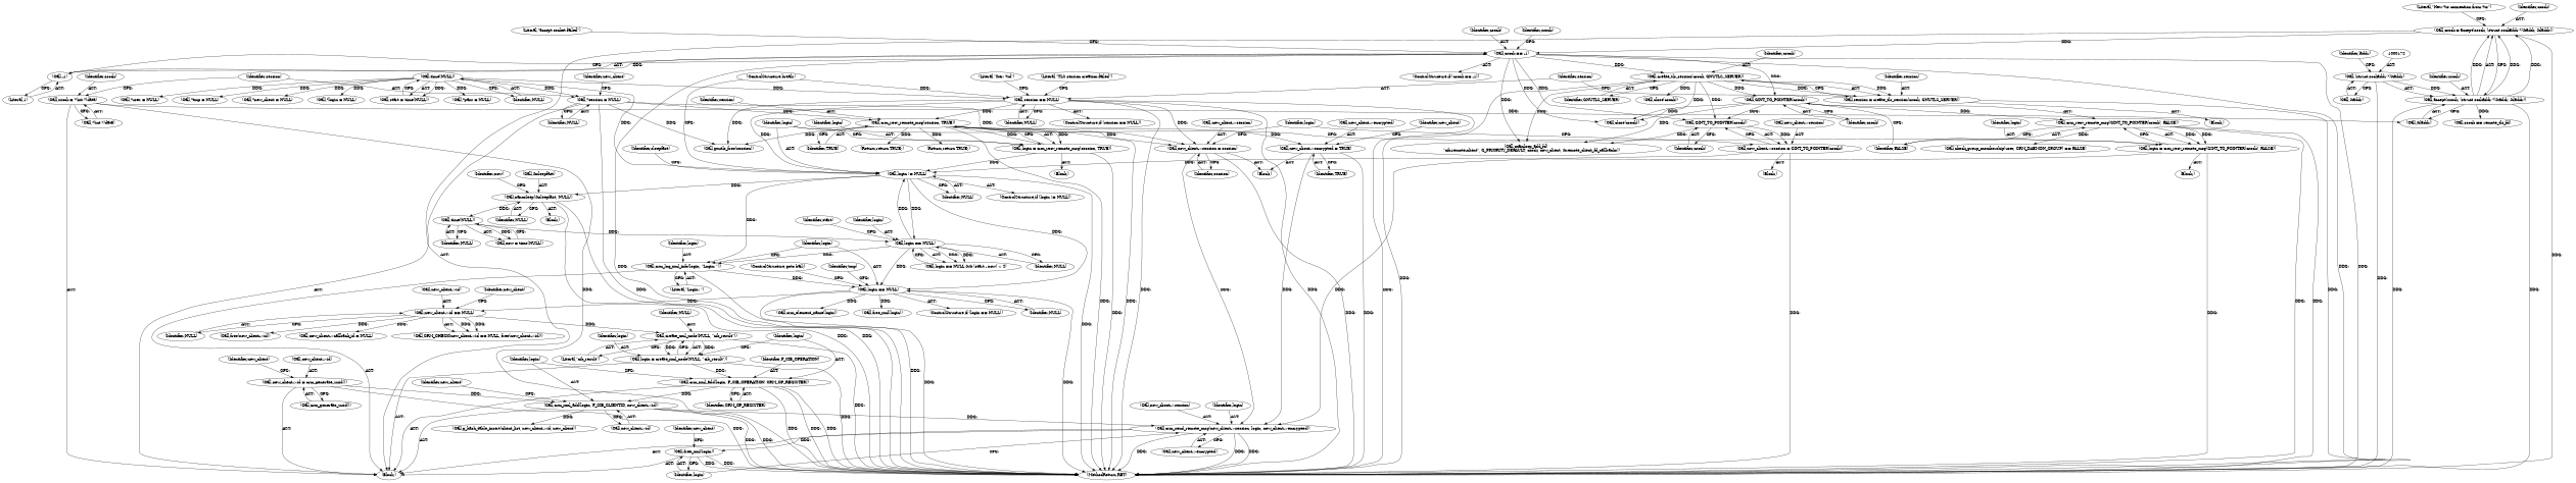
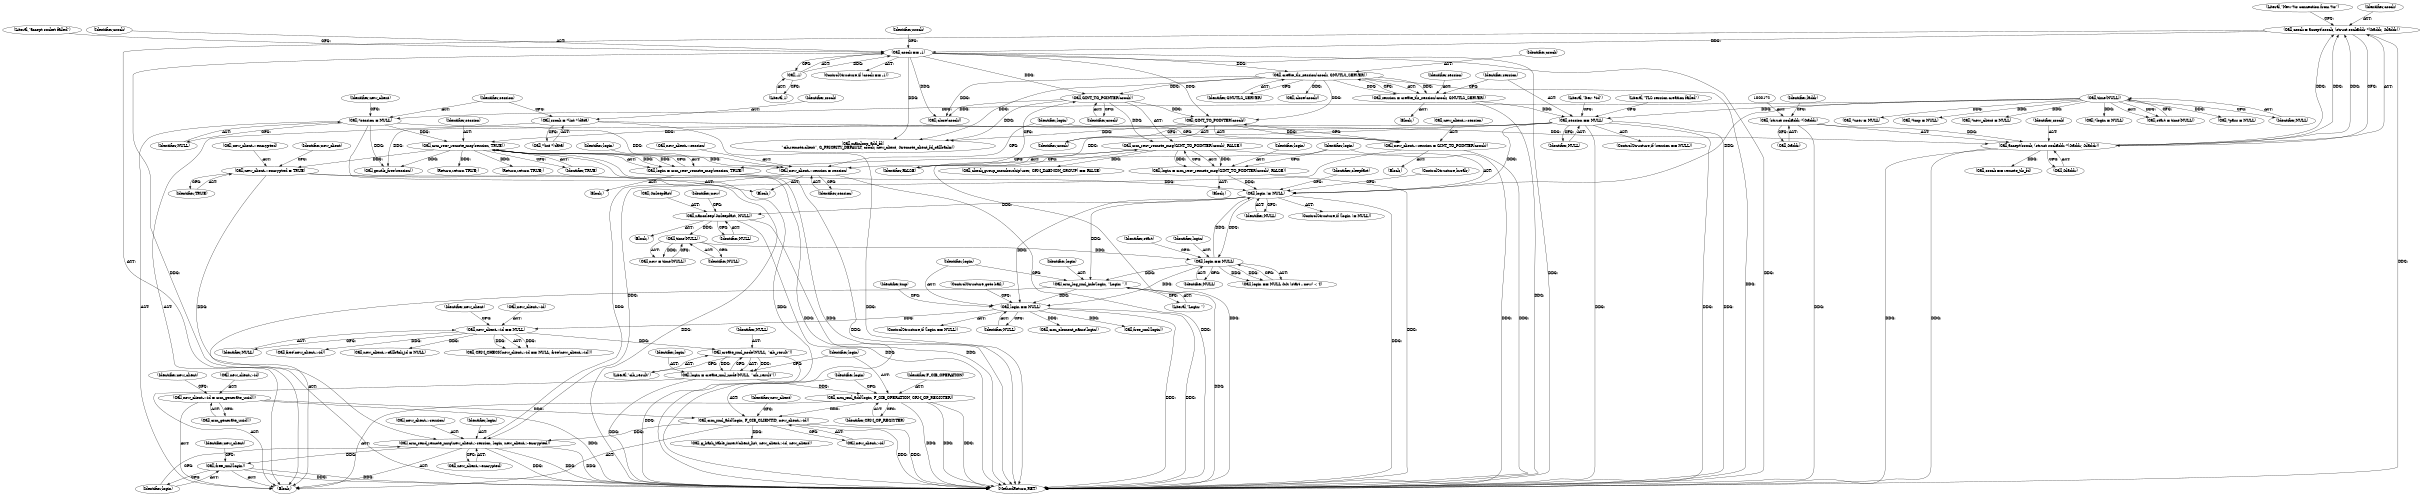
  digraph {
    n1 [label="(Call,crm_send_remote_msg(new_client->session, login, new_client->encrypted))"]
    n2 [label="(Call,free_xml(login))"]
    n3 [label="(Block,)"]
    n4 [label="(Call,new_client->encrypted)"]
    n5 [label="(MethodReturn,RET)"]
    n6 [label="(Identifier,login)"]
    n7 [label="(Call,new_client->session = GINT_TO_POINTER(csock))"]
    n8 [label="(Call,GINT_TO_POINTER(csock))"]
    n9 [label="(Block,)"]
    n10 [label="(Identifier,csock)"]
    n11 [label="(Call,mainloop_add_fd(\n         \"cib-remote-client\", G_PRIORITY_DEFAULT, csock, new_client, &remote_client_fd_callbacks))"]
    n12 [label="(Call,csock == -1)"]
    n13 [label="(Call,-1)"]
    n14 [label="(Call,create_tls_session(csock, GNUTLS_SERVER))"]
    n15 [label="(Call,GINT_TO_POINTER(csock))"]
    n16 [label="(Call,close(csock))"]
    n17 [label="(ControlStructure,if (csock == -1))"]
    n18 [label="(Literal,1)"]
    n19 [label="(Call,session = create_tls_session(csock, GNUTLS_SERVER))"]
    n20 [label="(Call,close(csock))"]
    n21 [label="(Identifier,GNUTLS_SERVER)"]
    n22 [label="(Call,crm_recv_remote_msg(GINT_TO_POINTER(csock), FALSE))"]
    n23 [label="(Identifier,csock)"]
    n24 [label="(Call,csock = accept(ssock, (struct sockaddr *)&addr, &laddr))"]
    n25 [label="(Call,accept(ssock, (struct sockaddr *)&addr, &laddr))"]
    n26 [label="(Call,ssock == remote_tls_fd)"]
    n27 [label="(Call,&laddr)"]
    n28 [label="(Call,ssock = *(int *)data)"]
    n29 [label="(Call,*(int *)data)"]
    n30 [label="(Call,(struct sockaddr *)&addr)"]
    n31 [label="(Call,&addr)"]
    n32 [label="(Call,session == NULL)"]
    n33 [label="(Block,)"]
    n34 [label="(Call,login = crm_recv_remote_msg(GINT_TO_POINTER(csock), FALSE))"]
    n35 [label="(Call,check_group_membership(user, CRM_DAEMON_GROUP) == FALSE)"]
    n36 [label="(Identifier,FALSE)"]
    n37 [label="(Call,new_client->session = session)"]
    n38 [label="(Identifier,session)"]
    n39 [label="(Block,)"]
    n40 [label="(Call,crm_recv_remote_msg(session, TRUE))"]
    n41 [label="(Call,login != NULL)"]
    n42 [label="(Call,gnutls_free(session))"]
    n43 [label="(Identifier,NULL)"]
    n44 [label="(ControlStructure,if (session == NULL))"]
    n45 [label="(Call,login = crm_recv_remote_msg(session, TRUE))"]
    n46 [label="(Call,new_client->encrypted = TRUE)"]
    n47 [label="(Return,return TRUE;)"]
    n48 [label="(Return,return TRUE;)"]
    n49 [label="(Identifier,TRUE)"]
    n50 [label="(Call,login == NULL)"]
    n51 [label="(Call,crm_log_xml_info(login, \"Login: \"))"]
    n52 [label="(Call,login == NULL)"]
    n53 [label="(Call,nanosleep(&sleepfast, NULL))"]
    n54 [label="(Identifier,NULL)"]
    n55 [label="(ControlStructure,if (login != NULL))"]
    n56 [label="(Call,time(NULL))"]
    n57 [label="(Call,*session = NULL)"]
    n58 [label="(Call,*pass = NULL)"]
    n59 [label="(Identifier,NULL)"]
    n60 [label="(Call,*user = NULL)"]
    n61 [label="(Call,*tmp = NULL)"]
    n62 [label="(Call,*new_client = NULL)"]
    n63 [label="(Call,*login = NULL)"]
    n64 [label="(Call,start = time(NULL))"]
    n65 [label="(Identifier,NULL)"]
    n66 [label="(Block,)"]
    n67 [label="(Identifier,TRUE)"]
    n68 [label="(Call,crm_xml_add(login, F_CIB_CLIENTID, new_client->id))"]
    n69 [label="(Call,g_hash_table_insert(client_list, new_client->id, new_client))"]
    n70 [label="(Call,new_client->id)"]
    n71 [label="(Call,crm_xml_add(login, F_CIB_OPERATION, CRM_OP_REGISTER))"]
    n72 [label="(Identifier,CRM_OP_REGISTER)"]
    n73 [label="(Call,login = create_xml_node(NULL, \"cib_result\"))"]
    n74 [label="(Call,create_xml_node(NULL, \"cib_result\"))"]
    n75 [label="(Literal,\"cib_result\")"]
    n76 [label="(Call,new_client->id == NULL)"]
    n77 [label="(Call,free(new_client->id))"]
    n78 [label="(Call,new_client->callback_id = NULL)"]
    n79 [label="(Call,CRM_CHECK(new_client->id == NULL, free(new_client->id)))"]
    n80 [label="(Identifier,NULL)"]
    n81 [label="(ControlStructure,if (login == NULL))"]
    n82 [label="(Identifier,NULL)"]
    n83 [label="(Call,crm_element_name(login))"]
    n84 [label="(Call,free_xml(login))"]
    n85 [label="(Literal,\"Login: \")"]
    n86 [label="(Identifier,NULL)"]
    n87 [label="(Call,login == NULL && (start - now) < 4)"]
    n88 [label="(Call,time(NULL))"]
    n89 [label="(Identifier,NULL)"]
    n90 [label="(Block,)"]
    n91 [label="(Block,)"]
    n92 [label="(Call,now = time(NULL))"]
    n93 [label="(Identifier,NULL)"]
    n94 [label="(Call,new_client->id = crm_generate_uuid())"]
    n95 [label="(Call,crm_generate_uuid())"]
    n96 [label="(Literal,\"New %s connection from %s\")"]
    n97 [label="(Identifier,session)"]
    n98 [label="(Identifier,ssock)"]
    n99 [label="(Identifier,login)"]
    n100 [label="(Call,&sleepfast)"]
    n101 [label="(Literal,\"accept socket failed\")"]
    n102 [label="(Call,new_client->id)"]
    n103 [label="(Identifier,laddr)"]
    n104 [label="(Literal,\"TLS session creation failed\")"]
    n105 [label="(Identifier,session)"]
    n106 [label="(Identifier,F_CIB_OPERATION)"]
    n107 [label="(Identifier,login)"]
    n108 [label="(Identifier,login)"]
    n109 [label="(Identifier,new_client)"]
    n110 [label="(Identifier,NULL)"]
    n111 [label="(ControlStructure,goto bail;)"]
    n112 [label="(Identifier,login)"]
    n113 [label="(Identifier,login)"]
    n114 [label="(Identifier,new_client)"]
    n115 [label="(Identifier,new_client)"]
    n116 [label="(Identifier,csock)"]
    n117 [label="(Call,new_client->id)"]
    n118 [label="(Identifier,login)"]
    n119 [label="(Identifier,csock)"]
    n120 [label="(Identifier,login)"]
    n121 [label="(Identifier,new_client)"]
    n122 [label="(Identifier,csock)"]
    n123 [label="(Identifier,tmp)"]
    n124 [label="(Identifier,login)"]
    n125 [label="(ControlStructure,break;)"]
    n126 [label="(Identifier,login)"]
    n127 [label="(Identifier,start)"]
    n128 [label="(Identifier,login)"]
    n129 [label="(Identifier,ssock)"]
    n130 [label="(Call,new_client->session)"]
    n131 [label="(Literal,\"Iter: %d\")"]
    n132 [label="(Call,new_client->encrypted)"]
    n133 [label="(Identifier,session)"]
    n134 [label="(Call,new_client->session)"]
    n135 [label="(Identifier,now)"]
    n136 [label="(Identifier,ssock)"]
    n137 [label="(Identifier,login)"]
    n138 [label="(Identifier,session)"]
    n139 [label="(Call,new_client->session)"]
    n140 [label="(Identifier,sleepfast)"]
    n141 [label="(Identifier,new_client)"]
    n142 [label="(Identifier,new_client)"]
    1000172
    n1 -> n2 [label="DDG: "]
    n1 -> n3 [label="AST: "]
    n1 -> n4 [label="CFG: "]
    n1 -> n5 [label="DDG: "]
    n1 -> n5 [label="DDG: "]
    n1 -> n5 [label="DDG: "]
    n2 -> n3 [label="AST: "]
    n2 -> n5 [label="DDG: "]
    n2 -> n5 [label="DDG: "]
    n2 -> n6 [label="CFG: "]
    n4 -> n1 [label="AST: "]
    n6 -> n1 [label="CFG: "]
    n6 -> n2 [label="AST: "]
    n7 -> n1 [label="DDG: "]
    n7 -> n5 [label="DDG: "]
    n7 -> n8 [label="CFG: "]
    n7 -> n9 [label="AST: "]
    n8 -> n7 [label="AST: "]
    n8 -> n7 [label="DDG: "]
    n8 -> n10 [label="CFG: "]
    n8 -> n11 [label="DDG: "]
    n10 -> n8 [label="AST: "]
    n12 -> n5 [label="DDG: "]
    n12 -> n5 [label="DDG: "]
    n12 -> n5 [label="DDG: "]
    n12 -> n8 [label="DDG: "]
    n12 -> n11 [label="DDG: "]
    n12 -> n13 [label="CFG: "]
    n12 -> n14 [label="DDG: "]
    n12 -> n15 [label="DDG: "]
    n12 -> n16 [label="DDG: "]
    n12 -> n17 [label="AST: "]
    n13 -> n12 [label="AST: "]
    n13 -> n12 [label="DDG: "]
    n13 -> n18 [label="CFG: "]
    n14 -> n5 [label="DDG: "]
    n14 -> n8 [label="DDG: "]
    n14 -> n11 [label="DDG: "]
    n14 -> n15 [label="DDG: "]
    n14 -> n16 [label="DDG: "]
    n14 -> n19 [label="AST: "]
    n14 -> n19 [label="DDG: "]
    n14 -> n19 [label="DDG: "]
    n14 -> n20 [label="DDG: "]
    n14 -> n21 [label="CFG: "]
    n15 -> n8 [label="DDG: "]
    n15 -> n11 [label="DDG: "]
    n15 -> n16 [label="DDG: "]
    n15 -> n22 [label="AST: "]
    n15 -> n22 [label="DDG: "]
    n15 -> n23 [label="CFG: "]
    n18 -> n13 [label="AST: "]
    n19 -> n5 [label="DDG: "]
    n19 -> n14 [label="CFG: "]
-   n125 -> n32 [label="DDG: "]
+   n19 -> n32 [label="DDG: "]
    n19 -> n33 [label="AST: "]
    n21 -> n14 [label="AST: "]
    n22 -> n5 [label="DDG: "]
    n22 -> n5 [label="DDG: "]
    n22 -> n34 [label="AST: "]
    n22 -> n34 [label="DDG: "]
    n22 -> n34 [label="DDG: "]
    n22 -> n35 [label="DDG: "]
    n22 -> n36 [label="CFG: "]
    n23 -> n15 [label="AST: "]
    n24 -> n3 [label="AST: "]
    n24 -> n5 [label="DDG: "]
    n24 -> n12 [label="DDG: "]
    n24 -> n25 [label="CFG: "]
    n25 -> n5 [label="DDG: "]
    n25 -> n5 [label="DDG: "]
    n25 -> n24 [label="AST: "]
    n25 -> n24 [label="DDG: "]
    n25 -> n24 [label="DDG: "]
    n25 -> n24 [label="DDG: "]
    n25 -> n26 [label="DDG: "]
    n25 -> n27 [label="CFG: "]
    n27 -> n25 [label="AST: "]
    n28 -> n3 [label="AST: "]
    n28 -> n5 [label="DDG: "]
-   n28 -> n27 [label="DDG: "]
+   n28 -> n25 [label="DDG: "]
    n28 -> n29 [label="CFG: "]
    n29 -> n28 [label="AST: "]
    n30 -> n5 [label="DDG: "]
    n30 -> n25 [label="AST: "]
    n30 -> n25 [label="DDG: "]
    n30 -> n31 [label="CFG: "]
    n31 -> n30 [label="AST: "]
    n32 -> n5 [label="DDG: "]
    n32 -> n5 [label="DDG: "]
    n32 -> n5 [label="DDG: "]
    n32 -> n37 [label="DDG: "]
    n32 -> n40 [label="DDG: "]
    n32 -> n41 [label="DDG: "]
    n32 -> n42 [label="DDG: "]
    n32 -> n43 [label="CFG: "]
    n32 -> n44 [label="AST: "]
    n34 -> n5 [label="DDG: "]
    n34 -> n22 [label="CFG: "]
    n34 -> n41 [label="DDG: "]
    n34 -> n91 [label="AST: "]
    n36 -> n15 [label="CFG: "]
    n36 -> n22 [label="AST: "]
    n37 -> n1 [label="DDG: "]
    n37 -> n5 [label="DDG: "]
    n37 -> n38 [label="CFG: "]
    n37 -> n39 [label="AST: "]
    n38 -> n37 [label="AST: "]
    n40 -> n5 [label="DDG: "]
    n40 -> n5 [label="DDG: "]
    n40 -> n37 [label="DDG: "]
    n40 -> n42 [label="DDG: "]
    n40 -> n45 [label="AST: "]
    n40 -> n45 [label="DDG: "]
    n40 -> n45 [label="DDG: "]
    n40 -> n46 [label="DDG: "]
    n40 -> n47 [label="DDG: "]
    n40 -> n48 [label="DDG: "]
    n40 -> n49 [label="CFG: "]
    n41 -> n5 [label="DDG: "]
    n41 -> n50 [label="DDG: "]
    n41 -> n51 [label="DDG: "]
    n41 -> n52 [label="DDG: "]
    n41 -> n53 [label="DDG: "]
    n41 -> n54 [label="CFG: "]
    n41 -> n55 [label="AST: "]
    n43 -> n32 [label="AST: "]
    n45 -> n5 [label="DDG: "]
    n45 -> n40 [label="CFG: "]
    n45 -> n41 [label="DDG: "]
    n45 -> n66 [label="AST: "]
    n46 -> n1 [label="DDG: "]
    n46 -> n5 [label="DDG: "]
    n46 -> n39 [label="AST: "]
    n46 -> n67 [label="CFG: "]
    n49 -> n40 [label="AST: "]
    n50 -> n5 [label="DDG: "]
    n50 -> n5 [label="DDG: "]
    n50 -> n76 [label="DDG: "]
    n50 -> n81 [label="AST: "]
    n50 -> n82 [label="CFG: "]
    n50 -> n83 [label="DDG: "]
    n50 -> n84 [label="DDG: "]
    n51 -> n3 [label="AST: "]
    n51 -> n5 [label="DDG: "]
    n51 -> n50 [label="DDG: "]
    n51 -> n85 [label="CFG: "]
    n52 -> n41 [label="DDG: "]
    n52 -> n50 [label="DDG: "]
    n52 -> n51 [label="DDG: "]
    n52 -> n86 [label="CFG: "]
    n52 -> n87 [label="AST: "]
    n52 -> n87 [label="DDG: "]
    n52 -> n87 [label="DDG: "]
    n53 -> n5 [label="DDG: "]
    n53 -> n5 [label="DDG: "]
    n53 -> n88 [label="DDG: "]
    n53 -> n89 [label="CFG: "]
    n53 -> n90 [label="AST: "]
    n54 -> n41 [label="AST: "]
    n56 -> n32 [label="DDG: "]
    n56 -> n41 [label="DDG: "]
    n56 -> n57 [label="DDG: "]
    n56 -> n58 [label="DDG: "]
    n56 -> n59 [label="CFG: "]
    n56 -> n60 [label="DDG: "]
    n56 -> n61 [label="DDG: "]
    n56 -> n62 [label="DDG: "]
    n56 -> n63 [label="DDG: "]
    n56 -> n64 [label="AST: "]
    n56 -> n64 [label="DDG: "]
    n57 -> n3 [label="AST: "]
    n57 -> n5 [label="DDG: "]
    n57 -> n37 [label="DDG: "]
    n57 -> n40 [label="DDG: "]
    n57 -> n42 [label="DDG: "]
    n57 -> n65 [label="CFG: "]
    n59 -> n56 [label="AST: "]
    n64 -> n56 [label="CFG: "]
    n65 -> n57 [label="AST: "]
    n67 -> n46 [label="AST: "]
    n68 -> n1 [label="DDG: "]
    n68 -> n3 [label="AST: "]
    n68 -> n5 [label="DDG: "]
    n68 -> n5 [label="DDG: "]
    n68 -> n69 [label="DDG: "]
    n68 -> n70 [label="CFG: "]
    n70 -> n68 [label="AST: "]
    n71 -> n3 [label="AST: "]
    n71 -> n5 [label="DDG: "]
    n71 -> n5 [label="DDG: "]
    n71 -> n5 [label="DDG: "]
    n71 -> n68 [label="DDG: "]
    n71 -> n72 [label="CFG: "]
    n72 -> n71 [label="AST: "]
    n73 -> n3 [label="AST: "]
    n73 -> n5 [label="DDG: "]
    n73 -> n71 [label="DDG: "]
    n73 -> n74 [label="CFG: "]
    n74 -> n5 [label="DDG: "]
    n74 -> n73 [label="AST: "]
    n74 -> n73 [label="DDG: "]
    n74 -> n73 [label="DDG: "]
    n74 -> n75 [label="CFG: "]
    n75 -> n74 [label="AST: "]
    n76 -> n74 [label="DDG: "]
    n76 -> n77 [label="DDG: "]
    n76 -> n78 [label="DDG: "]
    n76 -> n79 [label="AST: "]
    n76 -> n79 [label="DDG: "]
    n76 -> n79 [label="DDG: "]
    n76 -> n80 [label="CFG: "]
    n80 -> n76 [label="AST: "]
    n82 -> n50 [label="AST: "]
    n85 -> n51 [label="AST: "]
    n86 -> n52 [label="AST: "]
    n87 -> n52 [label="CFG: "]
    n88 -> n52 [label="DDG: "]
    n88 -> n92 [label="AST: "]
    n88 -> n92 [label="DDG: "]
    n88 -> n93 [label="CFG: "]
    n89 -> n53 [label="AST: "]
    n92 -> n88 [label="CFG: "]
    n93 -> n88 [label="AST: "]
    n94 -> n3 [label="AST: "]
    n94 -> n5 [label="DDG: "]
    n94 -> n68 [label="DDG: "]
    n94 -> n95 [label="CFG: "]
    n95 -> n94 [label="AST: "]
    n96 -> n24 [label="CFG: "]
    n97 -> n40 [label="AST: "]
    n98 -> n28 [label="AST: "]
    n99 -> n51 [label="AST: "]
    n100 -> n53 [label="AST: "]
    n101 -> n12 [label="CFG: "]
    n102 -> n76 [label="AST: "]
    n103 -> n30 [label="CFG: "]
    n104 -> n32 [label="CFG: "]
    n105 -> n28 [label="CFG: "]
    n105 -> n57 [label="AST: "]
    n106 -> n71 [label="AST: "]
    n107 -> n52 [label="AST: "]
    n108 -> n1 [label="AST: "]
    n109 -> n68 [label="CFG: "]
    n110 -> n74 [label="AST: "]
    n111 -> n50 [label="CFG: "]
    n112 -> n71 [label="AST: "]
    n112 -> n73 [label="CFG: "]
    n113 -> n34 [label="CFG: "]
    n113 -> n41 [label="AST: "]
    n113 -> n45 [label="CFG: "]
    n114 -> n46 [label="CFG: "]
    n115 -> n2 [label="CFG: "]
    n116 -> n14 [label="AST: "]
    n117 -> n94 [label="AST: "]
    n118 -> n34 [label="AST: "]
    n119 -> n24 [label="AST: "]
    n120 -> n73 [label="AST: "]
    n121 -> n76 [label="CFG: "]
    n122 -> n12 [label="AST: "]
    n123 -> n50 [label="CFG: "]
    n124 -> n45 [label="AST: "]
    n125 -> n41 [label="CFG: "]
    n126 -> n68 [label="AST: "]
    n126 -> n71 [label="CFG: "]
    n127 -> n52 [label="CFG: "]
    n128 -> n50 [label="AST: "]
    n128 -> n51 [label="CFG: "]
    n129 -> n25 [label="AST: "]
    n130 -> n1 [label="AST: "]
    n131 -> n32 [label="CFG: "]
    n132 -> n46 [label="AST: "]
    n133 -> n19 [label="CFG: "]
    n133 -> n32 [label="AST: "]
    n134 -> n7 [label="AST: "]
    n135 -> n53 [label="CFG: "]
    n136 -> n12 [label="CFG: "]
    n137 -> n7 [label="CFG: "]
    n137 -> n37 [label="CFG: "]
    n138 -> n19 [label="AST: "]
    n139 -> n37 [label="AST: "]
    n140 -> n41 [label="CFG: "]
    n141 -> n57 [label="CFG: "]
    n142 -> n94 [label="CFG: "]
    1000172 -> n30 [label="AST: "]
  }
